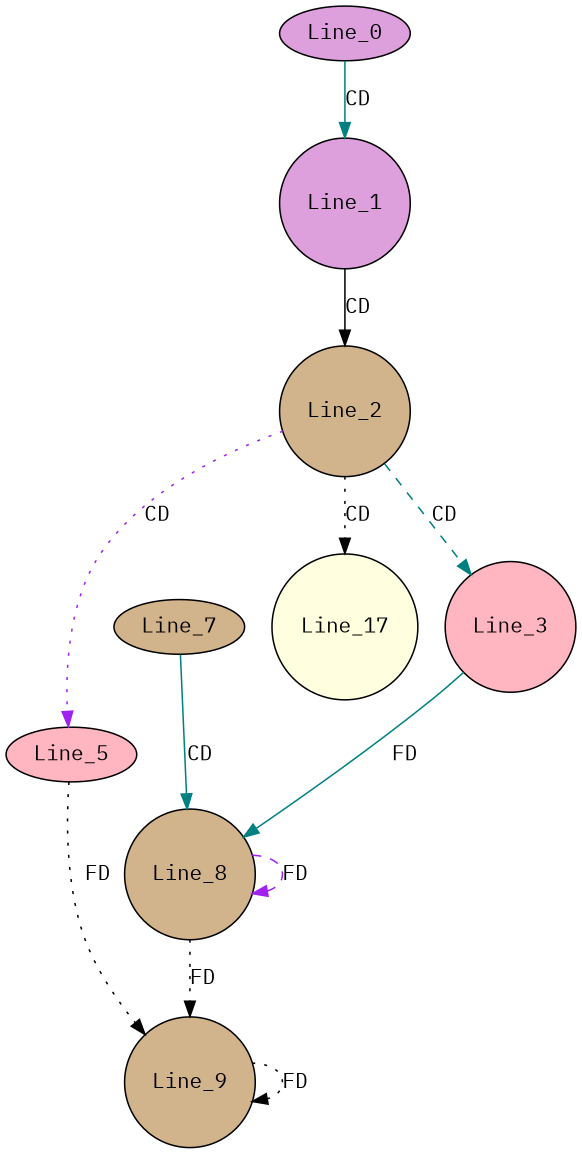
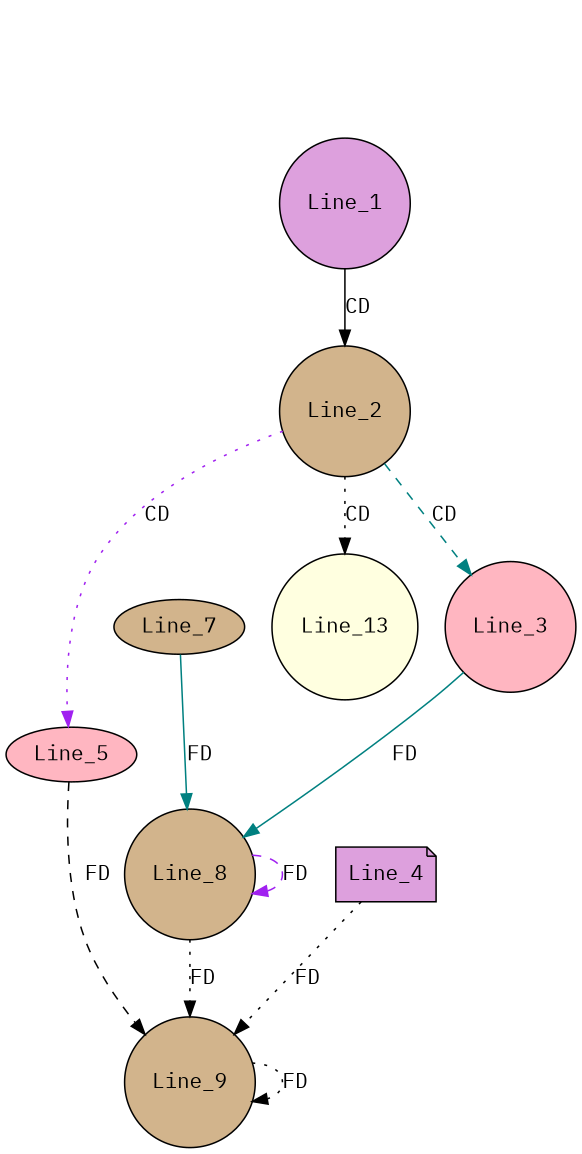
  digraph {
    fontname="IBM Plex Mono"
    node [fillcolor=tan fontname="IBM Plex Mono" shape=circle style=filled]
    edge [color=black fontname="IBM Plex Mono" style=dotted]
-   Line_0 [fillcolor=plum shape=ellipse]
    Line_1 [fillcolor=plum]
    Line_2
    Line_3 [fillcolor=lightpink]
    Line_5 [fillcolor=lightpink shape=ellipse]
-   Line_13 [fillcolor=lightyellow label=Line_17]
+   Line_13 [fillcolor=lightyellow]
    Line_8
+   Line_4 [fillcolor=plum shape=note]
    Line_9
    Line_7 [shape=ellipse]
-   Line_0 -> Line_1 [color=teal label=CD style=solid]
    Line_1 -> Line_2 [label=CD style=solid]
    Line_2 -> Line_3 [color=teal label=CD style=dashed]
    Line_2 -> Line_5 [color=purple label=CD]
    Line_2 -> Line_13 [label=CD]
    Line_3 -> Line_8 [color=teal label=FD style=solid]
-   Line_5 -> Line_9 [label=FD]
+   Line_5 -> Line_9 [label=FD style=dashed]
    Line_8 -> Line_8 [color=purple label=FD style=dashed]
    Line_8 -> Line_9 [label=FD]
+   Line_4 -> Line_9 [label=FD]
    Line_9 -> Line_9 [label=FD]
-   Line_7 -> Line_8 [color=teal label=CD style=solid]
+   Line_7 -> Line_8 [color=teal label=FD style=solid]
  }
